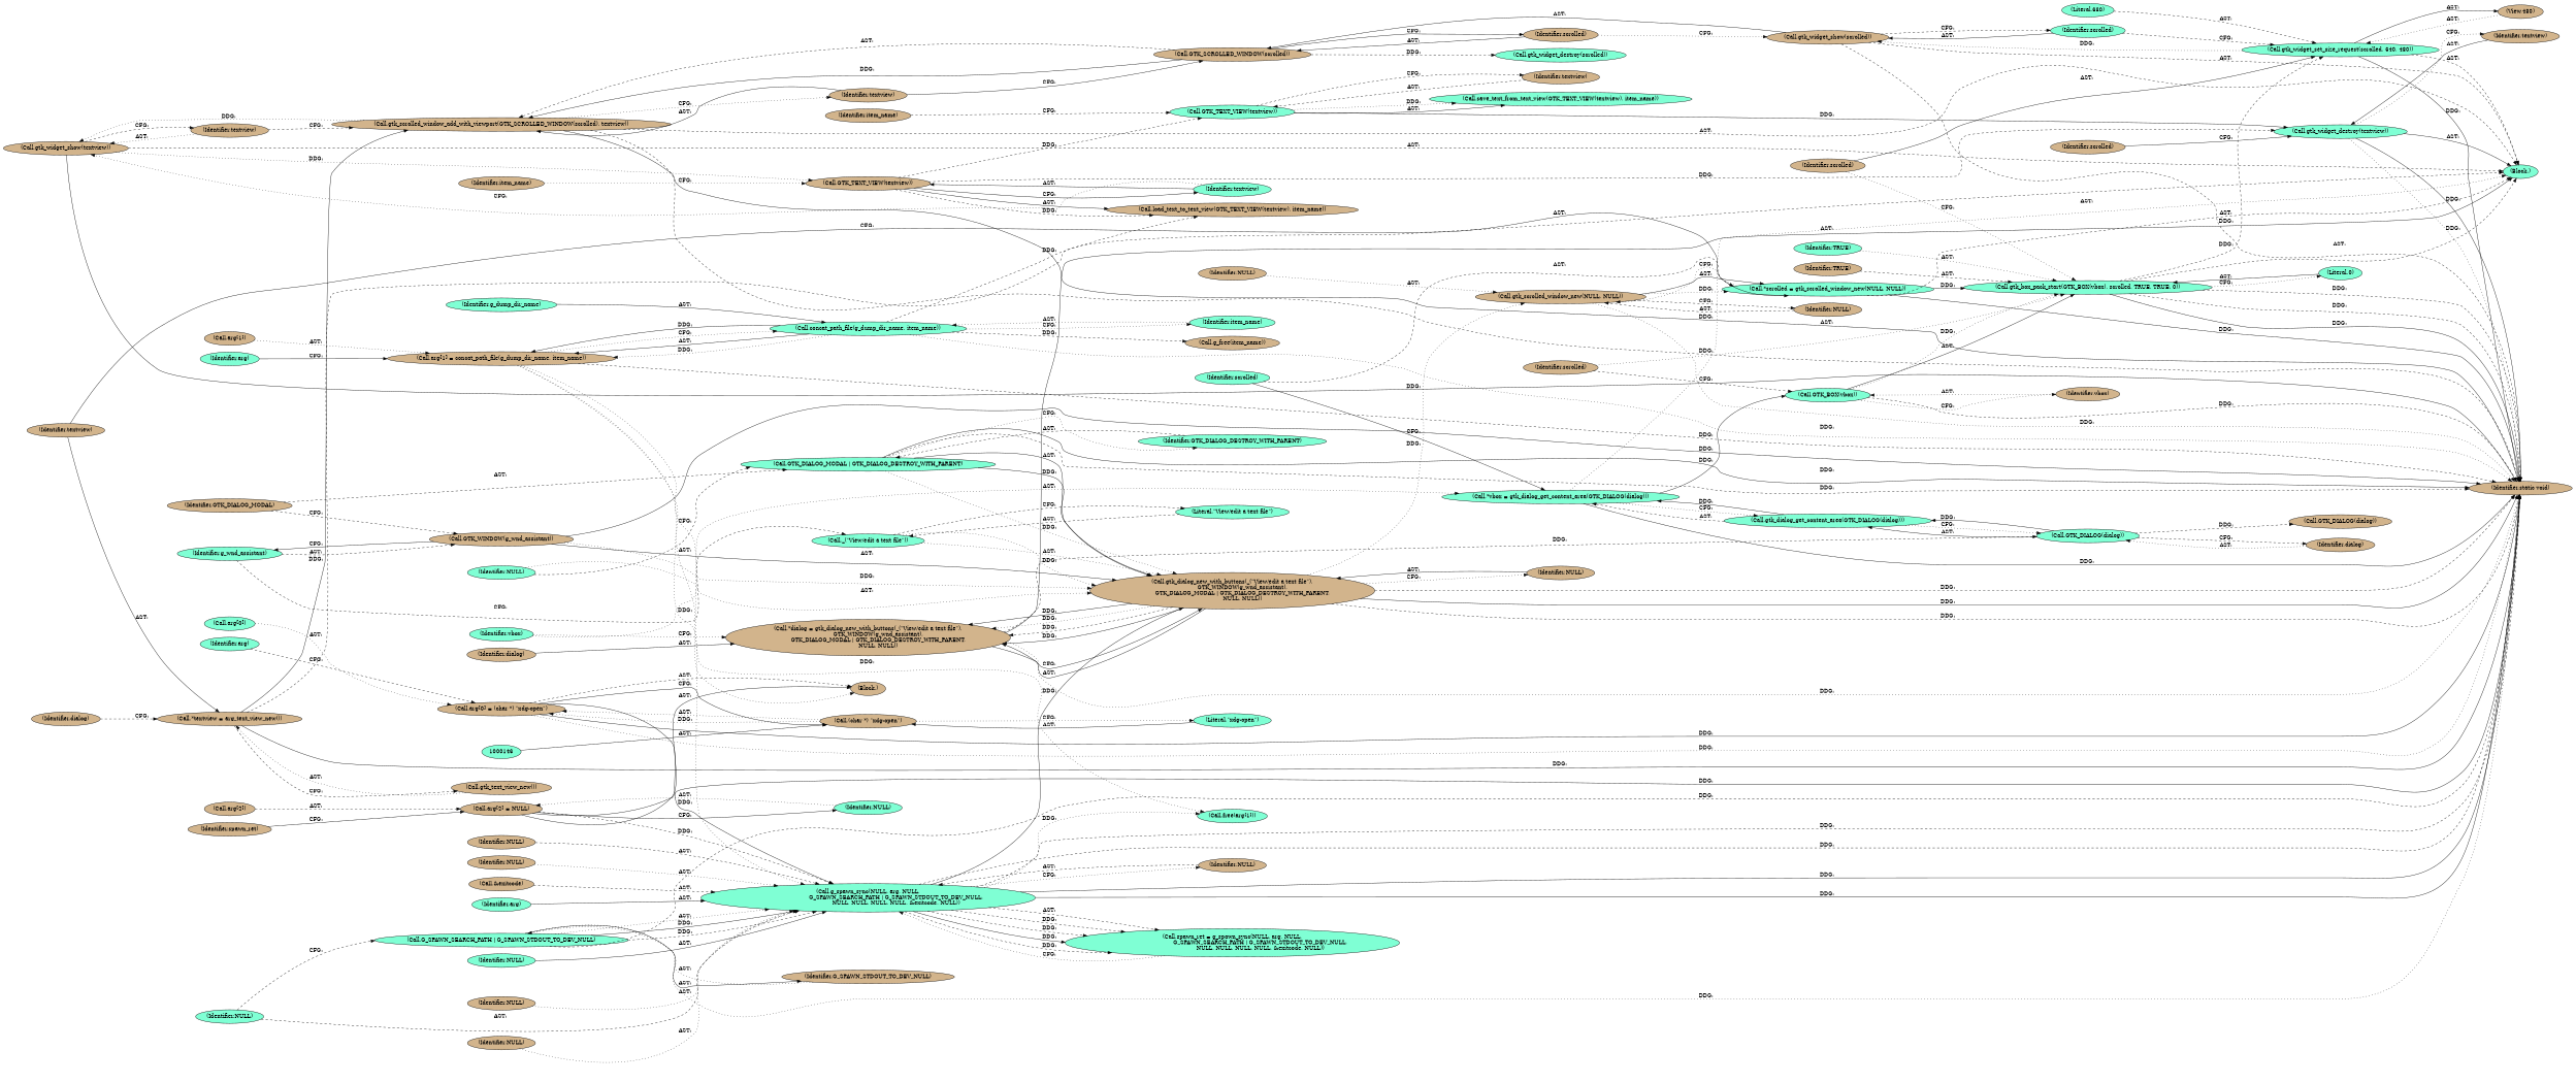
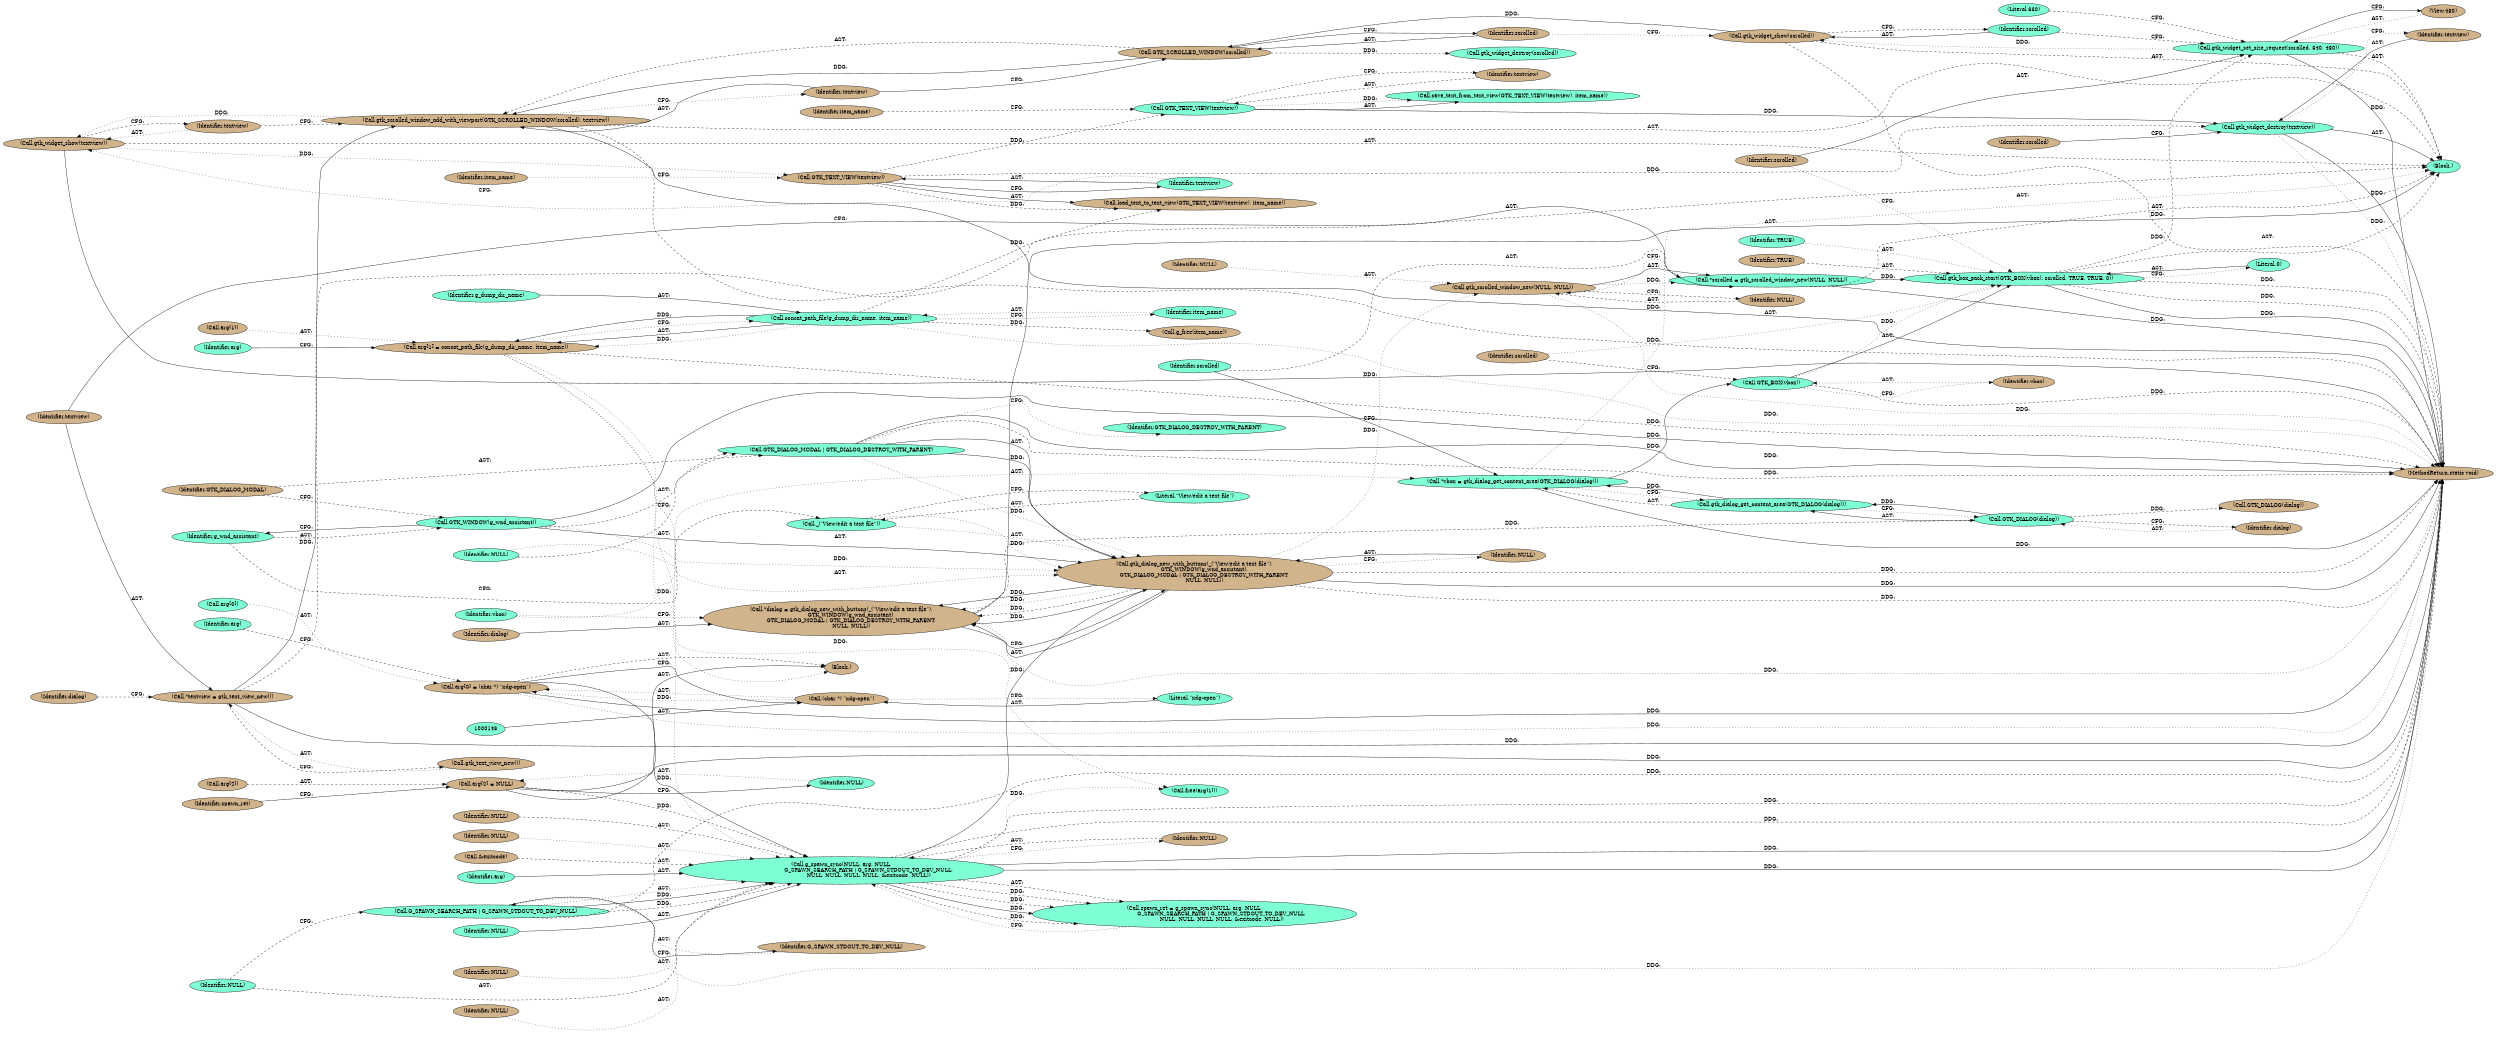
  digraph {
    rankdir=LR
    node [fillcolor=tan style=filled]
    edge [style=solid]
    n1 [fillcolor=aquamarine label="(Call,gtk_widget_destroy(textview))"]
    n2 [label="(Identifier,textview)"]
    n3 [fillcolor=aquamarine label="(Block,)"]
-   n4 [label="(Identifier,static void)"]
+   n4 [label="(MethodReturn,static void)"]
    n5 [fillcolor=aquamarine label="(Call,GTK_TEXT_VIEW(textview))"]
    n6 [fillcolor=aquamarine label="(Call,save_text_from_text_view(GTK_TEXT_VIEW(textview), item_name))"]
    n7 [label="(Identifier,textview)"]
    n8 [label="(Call,GTK_TEXT_VIEW(textview))"]
    n9 [fillcolor=aquamarine label="(Identifier,textview)"]
    n10 [label="(Call,load_text_to_text_view(GTK_TEXT_VIEW(textview), item_name))"]
    n11 [label="(Call,gtk_widget_show(textview))"]
    n12 [label="(Identifier,textview)"]
    n13 [label="(Call,gtk_scrolled_window_add_with_viewport(GTK_SCROLLED_WINDOW(scrolled), textview))"]
    n14 [label="(Identifier,textview)"]
    n15 [label="(Call,GTK_SCROLLED_WINDOW(scrolled))"]
    n16 [label="(Identifier,scrolled)"]
    n17 [fillcolor=aquamarine label="(Call,gtk_widget_destroy(scrolled))"]
    n18 [label="(Call,gtk_widget_show(scrolled))"]
    n19 [fillcolor=aquamarine label="(Identifier,scrolled)"]
    n20 [fillcolor=aquamarine label="(Call,gtk_widget_set_size_request(scrolled, 640, 480))"]
    n21 [label="(View,480)"]
    n22 [fillcolor=aquamarine label="(Call,gtk_box_pack_start(GTK_BOX(vbox), scrolled, TRUE, TRUE, 0))"]
    n23 [fillcolor=aquamarine label="(Literal,0)"]
    n24 [fillcolor=aquamarine label="(Call,GTK_BOX(vbox))"]
    n25 [label="(Identifier,vbox)"]
    n26 [fillcolor=aquamarine label="(Call,*vbox = gtk_dialog_get_content_area(GTK_DIALOG(dialog)))"]
    n27 [fillcolor=aquamarine label="(Call,gtk_dialog_get_content_area(GTK_DIALOG(dialog)))"]
    n28 [fillcolor=aquamarine label="(Call,GTK_DIALOG(dialog))"]
    n29 [label="(Call,GTK_DIALOG(dialog))"]
    n30 [label="(Identifier,dialog)"]
    n31 [label="(Call,*dialog = gtk_dialog_new_with_buttons(_(\"View/edit a text file\"),\n            GTK_WINDOW(g_wnd_assistant),\n            GTK_DIALOG_MODAL | GTK_DIALOG_DESTROY_WITH_PARENT,\n            NULL, NULL))"]
    n32 [label="(Call,gtk_dialog_new_with_buttons(_(\"View/edit a text file\"),\n            GTK_WINDOW(g_wnd_assistant),\n            GTK_DIALOG_MODAL | GTK_DIALOG_DESTROY_WITH_PARENT,\n            NULL, NULL))"]
    n33 [label="(Call,gtk_scrolled_window_new(NULL, NULL))"]
    n34 [label="(Identifier,NULL)"]
    n35 [fillcolor=aquamarine label="(Call,*scrolled = gtk_scrolled_window_new(NULL, NULL))"]
    n36 [label="(Identifier,NULL)"]
    n37 [fillcolor=aquamarine label="(Call,_(\"View/edit a text file\"))"]
    n38 [fillcolor=aquamarine label="(Literal,\"View/edit a text file\")"]
-   n39 [label="(Call,GTK_WINDOW(g_wnd_assistant))"]
+   n39 [fillcolor=aquamarine label="(Call,GTK_WINDOW(g_wnd_assistant))"]
    n40 [fillcolor=aquamarine label="(Identifier,g_wnd_assistant)"]
    n41 [fillcolor=aquamarine label="(Call,GTK_DIALOG_MODAL | GTK_DIALOG_DESTROY_WITH_PARENT)"]
    n42 [fillcolor=aquamarine label="(Identifier,GTK_DIALOG_DESTROY_WITH_PARENT)"]
    n43 [fillcolor=aquamarine label="(Call,g_spawn_sync(NULL, arg, NULL,\n                                 G_SPAWN_SEARCH_PATH | G_SPAWN_STDOUT_TO_DEV_NULL,\n                                 NULL, NULL, NULL, NULL, &exitcode, NULL))"]
    n44 [fillcolor=aquamarine label="(Call,free(arg[1]))"]
    n45 [label="(Identifier,NULL)"]
    n46 [fillcolor=aquamarine label="(Call,spawn_ret = g_spawn_sync(NULL, arg, NULL,\n                                 G_SPAWN_SEARCH_PATH | G_SPAWN_STDOUT_TO_DEV_NULL,\n                                 NULL, NULL, NULL, NULL, &exitcode, NULL))"]
    n47 [label="(Call,arg[0] = (char *) \"xdg-open\")"]
    n48 [label="(Call,(char *) \"xdg-open\")"]
    n49 [label="(Block,)"]
    n50 [fillcolor=aquamarine label="(Literal,\"xdg-open\")"]
    n51 [label="(Call,arg[1] = concat_path_file(g_dump_dir_name, item_name))"]
    n52 [fillcolor=aquamarine label="(Call,concat_path_file(g_dump_dir_name, item_name))"]
    n53 [fillcolor=aquamarine label="(Identifier,item_name)"]
    n54 [label="(Call,g_free(item_name))"]
    n55 [label="(Call,arg[2] = NULL)"]
    n56 [fillcolor=aquamarine label="(Identifier,NULL)"]
    n57 [fillcolor=aquamarine label="(Call,G_SPAWN_SEARCH_PATH | G_SPAWN_STDOUT_TO_DEV_NULL)"]
    n58 [label="(Identifier,G_SPAWN_STDOUT_TO_DEV_NULL)"]
-   n59 [label="(Call,*textview = arg_text_view_new())"]
+   n59 [label="(Call,*textview = gtk_text_view_new())"]
    n60 [label="(Call,gtk_text_view_new())"]
    n61 [label="(Identifier,NULL)"]
    n62 [label="(Identifier,scrolled)"]
    n63 [fillcolor=aquamarine label="(Literal,630)"]
    n64 [label="(Identifier,NULL)"]
    n65 [label="(Identifier,item_name)"]
    n66 [label="(Call,arg[2])"]
    n67 [fillcolor=aquamarine label="(Identifier,vbox)"]
    n68 [label="(Identifier,dialog)"]
    n69 [label="(Identifier,textview)"]
    n70 [label="(Identifier,NULL)"]
    n71 [fillcolor=aquamarine label="(Call,arg[0])"]
    n72 [fillcolor=aquamarine label="(Identifier,arg)"]
    n73 [label="(Call,&exitcode)"]
    n74 [fillcolor=aquamarine label="(Identifier,NULL)"]
    n75 [label="(Identifier,TRUE)"]
    n76 [label="(Identifier,scrolled)"]
    n77 [label="(Identifier,GTK_DIALOG_MODAL)"]
    n78 [label="(Call,arg[1])"]
    n79 [label="(Identifier,NULL)"]
    n80 [fillcolor=aquamarine label="(Identifier,arg)"]
    n81 [fillcolor=aquamarine label="(Identifier,TRUE)"]
    n82 [fillcolor=aquamarine label="(Identifier,g_dump_dir_name)"]
    n83 [label="(Identifier,scrolled)"]
    n84 [label="(Identifier,item_name)"]
    n85 [fillcolor=aquamarine label="(Identifier,arg)"]
    n86 [label="(Identifier,NULL)"]
    n87 [label="(Identifier,spawn_ret)"]
    n88 [fillcolor=aquamarine label="(Identifier,NULL)"]
    n89 [label="(Identifier,dialog)"]
    n90 [fillcolor=aquamarine label="(Identifier,NULL)"]
    n91 [fillcolor=aquamarine label="(Identifier,scrolled)"]
    1000146 [fillcolor=aquamarine]
    n1 -> n2 [label="CFG: " style=dotted]
    n1 -> n3 [label="AST: "]
    n1 -> n4 [label="DDG: "]
    n1 -> n4 [label="DDG: " style=dotted]
    n2 -> n1 [label="AST: "]
    n5 -> n1 [label="DDG: "]
    n5 -> n6 [label="AST: "]
    n5 -> n6 [label="DDG: " style=dotted]
    n5 -> n7 [label="CFG: " style=dashed]
    n7 -> n5 [label="AST: " style=dashed]
    n8 -> n1 [label="DDG: " style=dashed]
    n8 -> n5 [label="DDG: " style=dashed]
    n8 -> n9 [label="CFG: "]
    n8 -> n10 [label="AST: "]
    n8 -> n10 [label="DDG: " style=dashed]
    n9 -> n8 [label="AST: "]
    n9 -> n11 [label="CFG: " style=dotted]
    n11 -> n3 [label="AST: " style=dashed]
    n11 -> n4 [label="DDG: "]
    n11 -> n8 [label="DDG: " style=dotted]
    n11 -> n12 [label="CFG: " style=dashed]
    n12 -> n11 [label="AST: " style=dotted]
    n12 -> n13 [label="CFG: " style=dashed]
    n13 -> n3 [label="AST: " style=dashed]
    n13 -> n4 [label="DDG: " style=dashed]
    n13 -> n4 [label="DDG: "]
    n13 -> n11 [label="DDG: " style=dotted]
    n13 -> n14 [label="CFG: " style=dotted]
    n14 -> n13 [label="AST: "]
    n14 -> n15 [label="CFG: "]
    n15 -> n13 [label="AST: " style=dashed]
    n15 -> n13 [label="DDG: "]
    n15 -> n16 [label="CFG: "]
    n15 -> n17 [label="DDG: " style=dashed]
    n16 -> n15 [label="AST: "]
    n16 -> n18 [label="CFG: " style=dotted]
    n18 -> n3 [label="AST: " style=dashed]
    n18 -> n4 [label="DDG: " style=dashed]
-   n18 -> n15 [label="AST: "]
+   n18 -> n15 [label="DDG: "]
    n18 -> n19 [label="CFG: " style=dashed]
    n19 -> n18 [label="AST: "]
    n19 -> n20 [label="CFG: " style=dashed]
    n20 -> n3 [label="AST: " style=dashed]
    n20 -> n4 [label="DDG: "]
    n20 -> n18 [label="DDG: " style=dotted]
-   n20 -> n21 [label="AST: "]
+   n20 -> n21 [label="CFG: "]
    n21 -> n20 [label="AST: " style=dotted]
    n22 -> n3 [label="AST: " style=dashed]
    n22 -> n4 [label="DDG: " style=dashed]
    n22 -> n4 [label="DDG: " style=dashed]
    n22 -> n4 [label="DDG: "]
    n22 -> n20 [label="DDG: " style=dashed]
    n22 -> n23 [label="CFG: " style=dotted]
    n23 -> n22 [label="AST: "]
    n24 -> n4 [label="DDG: " style=dashed]
    n24 -> n22 [label="AST: "]
    n24 -> n22 [label="DDG: " style=dotted]
    n24 -> n25 [label="CFG: " style=dotted]
    n25 -> n24 [label="AST: " style=dotted]
    n26 -> n3 [label="AST: " style=dotted]
    n26 -> n4 [label="DDG: "]
    n26 -> n24 [label="DDG: "]
    n26 -> n27 [label="CFG: " style=dotted]
    n27 -> n26 [label="AST: " style=dashed]
    n27 -> n26 [label="DDG: "]
    n27 -> n28 [label="CFG: " style=dotted]
    n28 -> n27 [label="AST: "]
    n28 -> n27 [label="DDG: "]
    n28 -> n29 [label="DDG: " style=dashed]
    n28 -> n30 [label="CFG: " style=dashed]
    n30 -> n28 [label="AST: " style=dotted]
    n31 -> n3 [label="AST: "]
    n31 -> n4 [label="DDG: " style=dotted]
    n31 -> n28 [label="DDG: " style=dashed]
    n31 -> n32 [label="CFG: "]
    n32 -> n4 [label="DDG: " style=dashed]
    n32 -> n4 [label="DDG: " style=dashed]
    n32 -> n4 [label="DDG: "]
    n32 -> n31 [label="AST: "]
    n32 -> n31 [label="DDG: "]
    n32 -> n31 [label="DDG: " style=dotted]
    n32 -> n31 [label="DDG: " style=dashed]
    n32 -> n31 [label="DDG: "]
    n32 -> n33 [label="DDG: " style=dotted]
    n32 -> n34 [label="CFG: " style=dotted]
    n33 -> n4 [label="DDG: " style=dotted]
    n33 -> n35 [label="AST: "]
    n33 -> n35 [label="DDG: " style=dotted]
    n33 -> n36 [label="CFG: " style=dashed]
    n34 -> n32 [label="AST: "]
    n35 -> n3 [label="AST: " style=dashed]
    n35 -> n4 [label="DDG: "]
    n35 -> n22 [label="DDG: "]
    n35 -> n33 [label="CFG: " style=dotted]
    n36 -> n33 [label="AST: " style=dashed]
    n37 -> n32 [label="AST: " style=dotted]
    n37 -> n32 [label="DDG: " style=dotted]
    n37 -> n38 [label="CFG: " style=dashed]
    n38 -> n37 [label="AST: " style=dashed]
    n39 -> n4 [label="DDG: "]
    n39 -> n32 [label="AST: "]
    n39 -> n32 [label="DDG: " style=dotted]
    n39 -> n40 [label="CFG: "]
    n40 -> n37 [label="CFG: " style=dashed]
    n40 -> n39 [label="AST: " style=dashed]
    n41 -> n4 [label="DDG: "]
    n41 -> n4 [label="DDG: " style=dashed]
    n41 -> n32 [label="AST: "]
    n41 -> n32 [label="DDG: "]
    n41 -> n32 [label="DDG: " style=dotted]
    n41 -> n42 [label="CFG: " style=dotted]
-   n42 -> n41 [label="AST: " style=dashed]
+   n39 -> n41 [label="AST: " style=dashed]
    n43 -> n4 [label="DDG: " style=dashed]
    n43 -> n4 [label="DDG: " style=dashed]
    n43 -> n4 [label="DDG: "]
    n43 -> n4 [label="DDG: "]
    n43 -> n32 [label="DDG: "]
    n43 -> n44 [label="DDG: " style=dotted]
    n43 -> n45 [label="CFG: " style=dotted]
    n43 -> n46 [label="AST: " style=dashed]
    n43 -> n46 [label="DDG: " style=dashed]
    n43 -> n46 [label="DDG: " style=dashed]
    n43 -> n46 [label="DDG: "]
    n43 -> n46 [label="DDG: " style=dashed]
    n45 -> n43 [label="AST: " style=dashed]
    n46 -> n43 [label="CFG: " style=dotted]
    n47 -> n4 [label="DDG: "]
    n47 -> n4 [label="DDG: " style=dotted]
    n47 -> n43 [label="DDG: "]
    n47 -> n48 [label="CFG: "]
    n47 -> n49 [label="AST: " style=dashed]
    n48 -> n47 [label="AST: " style=dotted]
    n48 -> n47 [label="DDG: " style=dotted]
    n48 -> n50 [label="CFG: " style=dotted]
    n50 -> n48 [label="AST: "]
    n51 -> n4 [label="DDG: " style=dashed]
    n51 -> n43 [label="DDG: " style=dotted]
    n51 -> n44 [label="DDG: " style=dotted]
    n51 -> n49 [label="AST: " style=dotted]
    n51 -> n52 [label="CFG: " style=dotted]
    n52 -> n4 [label="DDG: " style=dotted]
    n52 -> n10 [label="DDG: " style=dashed]
    n52 -> n51 [label="AST: "]
    n52 -> n51 [label="DDG: " style=dotted]
    n52 -> n51 [label="DDG: "]
    n52 -> n53 [label="CFG: " style=dotted]
    n52 -> n54 [label="DDG: " style=dashed]
    n53 -> n52 [label="AST: " style=dotted]
    n55 -> n4 [label="DDG: "]
    n55 -> n43 [label="DDG: " style=dashed]
    n55 -> n49 [label="AST: "]
    n55 -> n56 [label="CFG: "]
    n56 -> n55 [label="AST: " style=dotted]
    n57 -> n4 [label="DDG: " style=dotted]
    n57 -> n4 [label="DDG: " style=dashed]
    n57 -> n43 [label="AST: " style=dotted]
    n57 -> n43 [label="DDG: "]
    n57 -> n43 [label="DDG: " style=dashed]
-   n57 -> n58 [label="AST: "]
+   n57 -> n58 [label="CFG: "]
    n58 -> n57 [label="AST: " style=dotted]
    n59 -> n3 [label="AST: " style=dashed]
    n59 -> n4 [label="DDG: "]
    n59 -> n13 [label="DDG: "]
    n59 -> n60 [label="CFG: " style=dashed]
    n60 -> n59 [label="AST: " style=dotted]
    n61 -> n43 [label="AST: " style=dashed]
    n62 -> n1 [label="CFG: "]
-   n63 -> n20 [label="AST: " style=dashed]
+   n63 -> n20 [label="CFG: " style=dashed]
    n64 -> n43 [label="AST: " style=dotted]
    n65 -> n5 [label="CFG: " style=dashed]
    n66 -> n55 [label="AST: " style=dashed]
    n67 -> n26 [label="AST: " style=dotted]
    n67 -> n31 [label="CFG: " style=dotted]
    n68 -> n59 [label="CFG: " style=dashed]
    n69 -> n35 [label="CFG: "]
    n69 -> n59 [label="AST: "]
    n70 -> n33 [label="AST: " style=dotted]
    n71 -> n47 [label="AST: " style=dotted]
    n72 -> n47 [label="CFG: " style=dashed]
    n73 -> n43 [label="AST: " style=dashed]
    n74 -> n43 [label="AST: " style=dashed]
    n74 -> n57 [label="CFG: " style=dashed]
    n75 -> n22 [label="AST: " style=dashed]
    n76 -> n22 [label="AST: " style=dotted]
    n76 -> n24 [label="CFG: " style=dashed]
    n77 -> n39 [label="CFG: " style=dashed]
    n77 -> n41 [label="AST: " style=dashed]
    n78 -> n51 [label="AST: " style=dotted]
    n79 -> n43 [label="AST: " style=dotted]
    n80 -> n51 [label="CFG: "]
    n81 -> n22 [label="AST: " style=dotted]
    n82 -> n52 [label="AST: "]
    n83 -> n20 [label="AST: "]
    n83 -> n22 [label="CFG: " style=dotted]
    n84 -> n8 [label="CFG: " style=dotted]
    n85 -> n43 [label="AST: "]
    n86 -> n43 [label="AST: " style=dotted]
    n87 -> n55 [label="CFG: "]
    n88 -> n32 [label="AST: " style=dotted]
    n88 -> n41 [label="CFG: " style=dashed]
    n89 -> n31 [label="AST: "]
    n90 -> n43 [label="AST: "]
    n91 -> n26 [label="CFG: "]
    n91 -> n35 [label="AST: " style=dashed]
    1000146 -> n48 [label="AST: "]
  }
